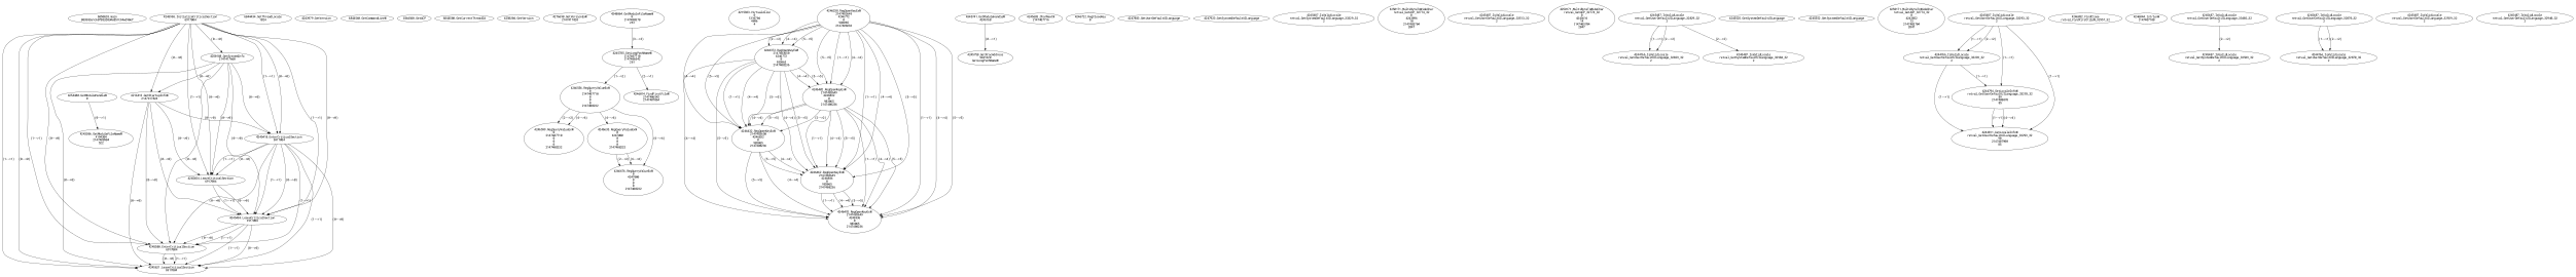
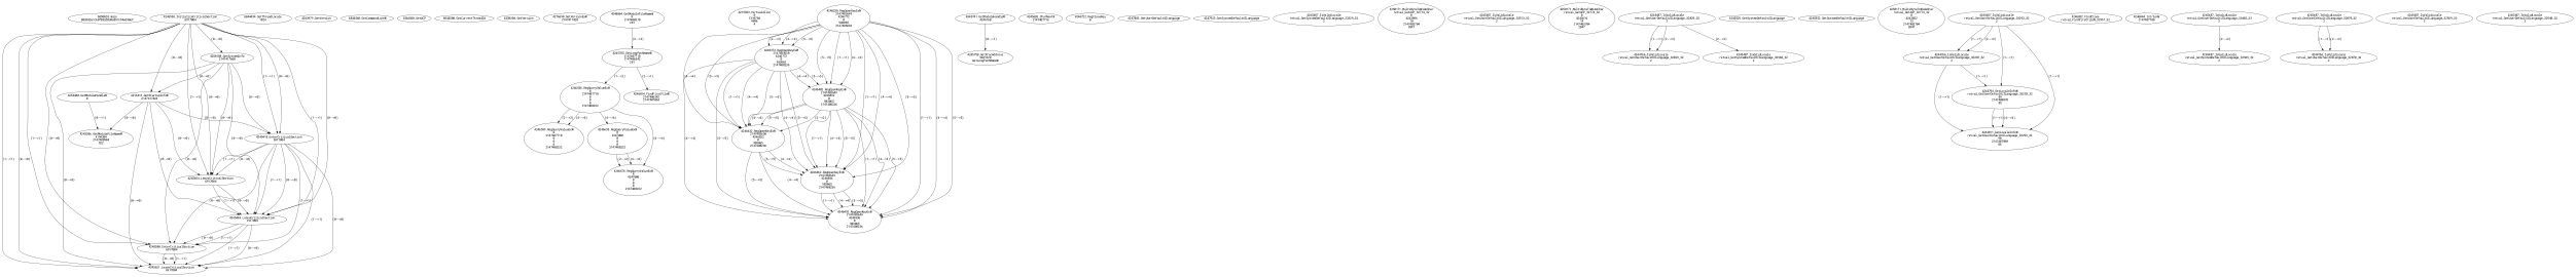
  digraph {
    fontname="Roboto Mono"
    node [fontname="Roboto Mono"]
    edge [fontname="Roboto Mono"]
    n1 [label="6850628.main\n003383a1c68f832d0d4e857c94ed90ef"]
    n2 [label="4254480.GetModuleHandleW\n0"]
    n3 [label="4243306.GetModuleFileNameW\n4194304\n2147408904\n522"]
    n4 [label="6844434.SetThreadLocale\n1024"]
    n5 [label="4243965.InitializeCriticalSection\n6917004"]
    n6 [label="4250188.GetSystemInfo\n2147417660"]
    n7 [label="4214413.GetStartupInfoW\n2147417824"]
    n8 [label="4245418.EnterCriticalSection\n6917004"]
    n9 [label="4245454.LeaveCriticalSection\n6917004"]
    n10 [label="4245469.LeaveCriticalSection\n6917004"]
    n11 [label="4245580.EnterCriticalSection\n6917004"]
    n12 [label="4245621.LeaveCriticalSection\n6917004"]
    n13 [label="4243979.GetVersion\n"]
    n14 [label="6844540.GetCommandLineW\n"]
    n15 [label="6844560.GetACP\n"]
    n16 [label="6844580.GetCurrentThreadId\n"]
    n17 [label="4250204.GetVersion\n"]
    n18 [label="4276690.GetVersionExW\n2147417420"]
    n19 [label="4248064.GetModuleFileNameW\n0\n2147408370\n261"]
    n20 [label="4245785.GetLongPathNameW\n2147407710\n2147406542\n261"]
    n21 [label="4246556.RegQueryValueExW\n0\n2147407710\n0\n0\n0\n2147408232"]
    n22 [label="4246014.FindFirstFileW\n2147406542\n2147407064"]
    n23 [label="4215383.VirtualAlloc\n0\n1310704\n4096\n4"]
    n24 [label="4246338.RegOpenKeyExW\n2147483649\n4246772\n0\n983065\n2147408236"]
    n25 [label="4246372.RegOpenKeyExW\n2147483650\n4246772\n0\n983065\n2147408236"]
    n26 [label="4246402.RegOpenKeyExW\n2147483649\n4246832\n0\n983065\n2147408236"]
    n27 [label="4246432.RegOpenKeyExW\n2147483650\n4246832\n0\n983065\n2147408236"]
    n28 [label="4246462.RegOpenKeyExW\n2147483649\n4246884\n0\n983065\n2147408236"]
    n29 [label="4246492.RegOpenKeyExW\n2147483649\n4246936\n0\n983065\n2147408236"]
    n30 [label="4345741.GetModuleHandleW\n4246160"]
    n31 [label="4245758.GetProcAddress\n9441320\nGetLongPathNameW"]
    n32 [label="4246599.RegQueryValueExW\n0\n2147407710\n0\n0\n0\n2147408232"]
    n33 [label="4246635.RegQueryValueExW\n0\n4247000\n0\n0\n0\n2147408232"]
    n34 [label="4246676.RegQueryValueExW\n0\n4247000\n0\n0\n0\n2147408232"]
    n35 [label="4245683.CharNextW\n2147407716"]
    n36 [label="4246722.RegCloseKey\n0"]
    n37 [label="4247883.GetUserDefaultUILanguage\n"]
    n38 [label="4247923.GetSystemDefaultUILanguage\n"]
    n39 [label="4245487.IsValidLocale\nretval_GetSystemDefaultUILanguage_33329_32\n2"]
    n40 [label="4250171.MultiByteToWideChar\nretval_GetACP_32774_32\n0\n4243896\n10\n2147403704\n2047"]
    n41 [label="4245487.IsValidLocale\nretval_GetUserDefaultUILanguage_33513_32\n2"]
    n42 [label="4250171.MultiByteToWideChar\nretval_GetACP_32774_32\n0\n4243616\n14\n2147403704\n2047"]
    n43 [label="4245487.IsValidLocale\nretval_GetUserDefaultUILanguage_32829_32\n2"]
    n44 [label="4244766.IsValidLocale\nretval_GetUserDefaultUILanguage_32829_32\n2"]
    n45 [label="4245487.IsValidLocale\nretval_GetSystemDefaultUILanguage_32984_32\n2"]
    n46 [label="4245525.GetSystemDefaultUILanguage\n"]
    n47 [label="4245552.GetSystemDefaultUILanguage\n"]
    n48 [label="4250171.MultiByteToWideChar\nretval_GetACP_32774_32\n0\n4243852\n13\n2147403704\n2047"]
    n49 [label="4245487.IsValidLocale\nretval_GetUserDefaultUILanguage_33293_32\n2"]
    n50 [label="4244766.IsValidLocale\nretval_GetUserDefaultUILanguage_33293_32\n2"]
    n51 [label="4244794.GetLocaleInfoW\nretval_GetUserDefaultUILanguage_33293_32\n89\n2147408070\n85"]
    n52 [label="4244811.GetLocaleInfoW\nretval_GetUserDefaultUILanguage_33293_32\n90\n2147407900\n85"]
    n53 [label="4246032.FindClose\nretval_FindFirstFileW_32957_32"]
    n54 [label="4246044.lstrlenW\n2147407108"]
    n55 [label="4245487.IsValidLocale\nretval_GetUserDefaultUILanguage_33402_32\n2"]
    n56 [label="4245487.IsValidLocale\nretval_GetSystemDefaultUILanguage_33569_32\n2"]
    n57 [label="4245487.IsValidLocale\nretval_GetUserDefaultUILanguage_32870_32\n2"]
    n58 [label="4244766.IsValidLocale\nretval_GetUserDefaultUILanguage_32870_32\n2"]
    n59 [label="4245487.IsValidLocale\nretval_GetUserDefaultUILanguage_32929_32\n2"]
    n60 [label="4245487.IsValidLocale\nretval_GetUserDefaultUILanguage_32940_32\n2"]
    n2 -> n3 [label="(0-->1)"]
    n5 -> n6 [label="(0-->0)"]
    n5 -> n7 [label="(0-->0)"]
    n5 -> n8 [label="(1-->1)"]
    n5 -> n8 [label="(0-->0)"]
    n5 -> n9 [label="(1-->1)"]
    n5 -> n9 [label="(0-->0)"]
    n5 -> n10 [label="(1-->1)"]
    n5 -> n10 [label="(0-->0)"]
    n5 -> n11 [label="(1-->1)"]
    n5 -> n11 [label="(0-->0)"]
    n5 -> n12 [label="(1-->1)"]
    n5 -> n12 [label="(0-->0)"]
    n6 -> n7 [label="(0-->0)"]
    n6 -> n8 [label="(0-->0)"]
    n6 -> n9 [label="(0-->0)"]
    n6 -> n10 [label="(0-->0)"]
    n6 -> n11 [label="(0-->0)"]
    n6 -> n12 [label="(0-->0)"]
    n7 -> n8 [label="(0-->0)"]
    n7 -> n9 [label="(0-->0)"]
    n7 -> n10 [label="(0-->0)"]
-   n7 -> n11 [label="(0-->0)"]
+   n7 -> n3 [label="(0-->0)"]
    n7 -> n12 [label="(0-->0)"]
    n8 -> n9 [label="(1-->1)"]
    n8 -> n9 [label="(0-->0)"]
    n8 -> n10 [label="(1-->1)"]
    n8 -> n10 [label="(0-->0)"]
    n8 -> n11 [label="(1-->1)"]
    n8 -> n11 [label="(0-->0)"]
    n8 -> n12 [label="(1-->1)"]
    n8 -> n12 [label="(0-->0)"]
    n9 -> n10 [label="(1-->1)"]
    n9 -> n10 [label="(0-->0)"]
    n10 -> n11 [label="(1-->1)"]
    n10 -> n11 [label="(0-->0)"]
    n10 -> n12 [label="(1-->1)"]
    n10 -> n12 [label="(0-->0)"]
    n11 -> n12 [label="(1-->1)"]
    n11 -> n12 [label="(0-->0)"]
    n19 -> n20 [label="(3-->3)"]
    n20 -> n21 [label="(1-->2)"]
    n20 -> n22 [label="(2-->1)"]
    n21 -> n32 [label="(2-->2)"]
    n21 -> n32 [label="(6-->6)"]
    n21 -> n33 [label="(6-->6)"]
    n21 -> n34 [label="(6-->6)"]
    n24 -> n25 [label="(2-->2)"]
    n24 -> n25 [label="(4-->4)"]
    n24 -> n25 [label="(5-->5)"]
    n24 -> n26 [label="(1-->1)"]
    n24 -> n26 [label="(4-->4)"]
    n24 -> n26 [label="(5-->5)"]
    n24 -> n27 [label="(4-->4)"]
    n24 -> n27 [label="(5-->5)"]
    n24 -> n28 [label="(1-->1)"]
    n24 -> n28 [label="(4-->4)"]
    n24 -> n28 [label="(5-->5)"]
    n24 -> n29 [label="(1-->1)"]
    n24 -> n29 [label="(4-->4)"]
    n24 -> n29 [label="(5-->5)"]
    n25 -> n26 [label="(4-->4)"]
    n25 -> n26 [label="(5-->5)"]
    n25 -> n27 [label="(1-->1)"]
    n25 -> n27 [label="(4-->4)"]
    n25 -> n27 [label="(5-->5)"]
    n25 -> n28 [label="(4-->4)"]
    n25 -> n28 [label="(5-->5)"]
    n25 -> n29 [label="(4-->4)"]
    n25 -> n29 [label="(5-->5)"]
    n26 -> n27 [label="(2-->2)"]
    n26 -> n27 [label="(4-->4)"]
    n26 -> n27 [label="(5-->5)"]
    n26 -> n28 [label="(1-->1)"]
    n26 -> n28 [label="(4-->4)"]
    n26 -> n28 [label="(5-->5)"]
    n26 -> n29 [label="(1-->1)"]
    n26 -> n29 [label="(4-->4)"]
    n26 -> n29 [label="(5-->5)"]
    n27 -> n28 [label="(4-->4)"]
    n27 -> n28 [label="(5-->5)"]
    n27 -> n29 [label="(4-->4)"]
    n27 -> n29 [label="(5-->5)"]
    n28 -> n29 [label="(1-->1)"]
    n28 -> n29 [label="(4-->4)"]
    n28 -> n29 [label="(5-->5)"]
    n30 -> n31 [label="(0-->1)"]
    n33 -> n34 [label="(2-->2)"]
    n33 -> n34 [label="(6-->6)"]
    n43 -> n44 [label="(1-->1)"]
    n43 -> n44 [label="(2-->2)"]
    n43 -> n45 [label="(2-->2)"]
    n49 -> n50 [label="(1-->1)"]
    n49 -> n50 [label="(2-->2)"]
    n49 -> n51 [label="(1-->1)"]
    n49 -> n52 [label="(1-->1)"]
    n50 -> n51 [label="(1-->1)"]
    n50 -> n52 [label="(1-->1)"]
    n51 -> n52 [label="(1-->1)"]
    n51 -> n52 [label="(4-->4)"]
    n55 -> n56 [label="(2-->2)"]
    n57 -> n58 [label="(1-->1)"]
    n57 -> n58 [label="(2-->2)"]
  }
